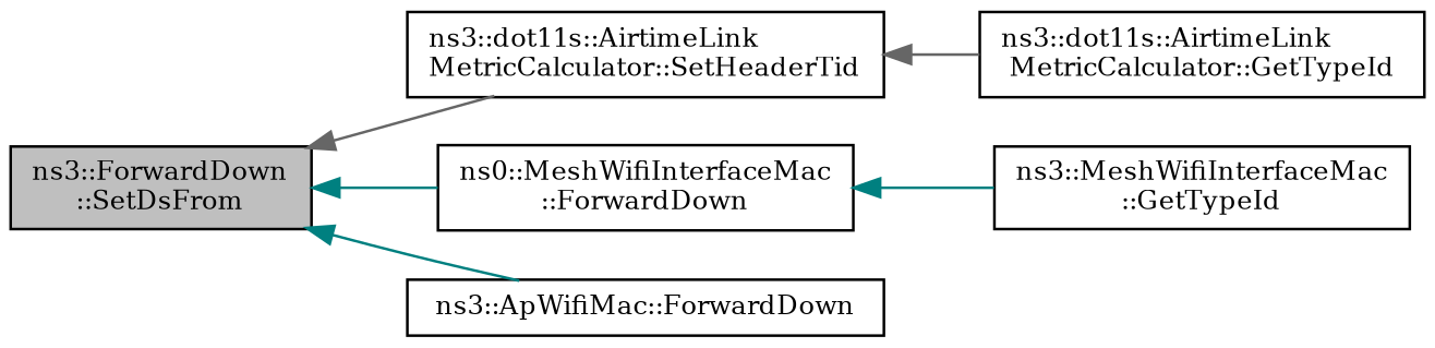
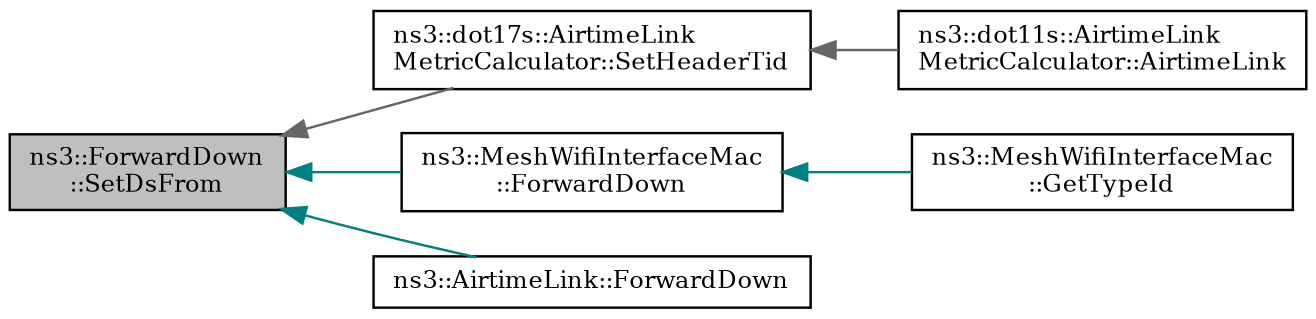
  digraph {
    fontname="DejaVu Serif"
    rankdir=LR
    node [color=black fillcolor=white fontname="DejaVu Serif" fontsize=10 shape=record style=filled]
    edge [color=teal dir=back fontname="DejaVu Serif" fontsize=10 labelfontname=Helvetica labelfontsize=10 style=solid]
    n1 [fillcolor=grey75 fontcolor=black height=0.2 label="ns3::ForwardDown\l::SetDsFrom" width=0.4]
-   n2 [height=0.2 label="ns3::dot11s::AirtimeLink\lMetricCalculator::SetHeaderTid" width=0.4]
-   n3 [height=0.2 label="ns0::MeshWifiInterfaceMac\l::ForwardDown" width=0.4]
-   n4 [height=0.2 label="ns3::ApWifiMac::ForwardDown" width=0.4]
-   n5 [height=0.2 label="ns3::dot11s::AirtimeLink\lMetricCalculator::GetTypeId" width=0.4]
+   n2 [height=0.2 label="ns3::dot17s::AirtimeLink\lMetricCalculator::SetHeaderTid" width=0.4]
+   n3 [height=0.2 label="ns3::MeshWifiInterfaceMac\l::ForwardDown" width=0.4]
+   n4 [height=0.2 label="ns3::AirtimeLink::ForwardDown" width=0.4]
+   n5 [height=0.2 label="ns3::dot11s::AirtimeLink\lMetricCalculator::AirtimeLink" width=0.4]
    n6 [height=0.2 label="ns3::MeshWifiInterfaceMac\l::GetTypeId" width=0.4]
    n1 -> n2 [color=gray40]
    n1 -> n3
    n1 -> n4
    n2 -> n5 [color=gray40]
    n3 -> n6
  }
